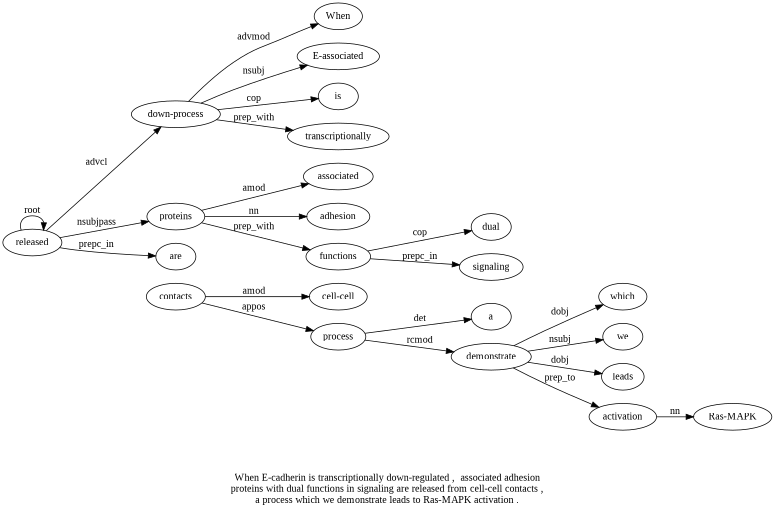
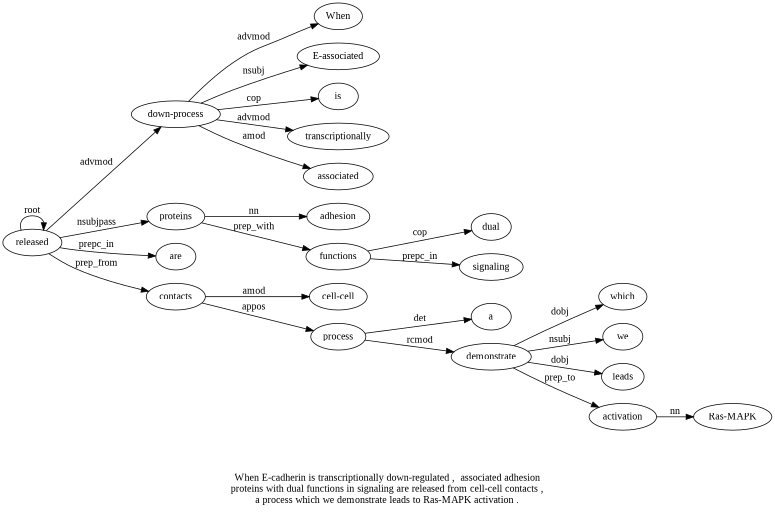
  digraph {
    fontname="Liberation Serif"
    label="When E-cadherin is transcriptionally down-regulated ,  associated adhesion\nproteins with dual functions in signaling are released from cell-cell contacts ,\na process which we demonstrate leads to Ras-MAPK activation ."
    rankdir=LR
    node [fillcolor=white fontname="Liberation Serif" style=filled]
    edge [fontname="Liberation Serif"]
    n1 [label="down-process"]
    n2 [label=When]
    n3 [label="E-associated"]
    n4 [label=is]
    n5 [label=transcriptionally]
    n6 [label=released]
    n7 [label=proteins]
    n8 [label=are]
    n9 [label=contacts]
    n10 [label=associated]
    n11 [label=adhesion]
    n12 [label=functions]
    n13 [label="cell-cell"]
    n14 [label=process]
    n15 [label=dual]
    n16 [label=signaling]
    n17 [label=a]
    n18 [label=demonstrate]
    n19 [label=which]
    n20 [label=we]
    n21 [label=leads]
    n22 [label=activation]
    n23 [label="Ras-MAPK"]
    n1 -> n2 [label=advmod]
    n1 -> n3 [label=nsubj]
    n1 -> n4 [label=cop]
-   n1 -> n5 [label=prep_with]
-   n6 -> n1 [label=advcl]
+   n1 -> n5 [label=advmod]
+   n6 -> n1 [label=advmod]
    n6 -> n6 [label=root]
    n6 -> n7 [label=nsubjpass]
    n6 -> n8 [label=prepc_in]
-   n7 -> n10 [label=amod]
+   n6 -> n9 [label=prep_from]
+   n1 -> n10 [label=amod]
    n7 -> n11 [label=nn]
    n7 -> n12 [label=prep_with]
    n9 -> n13 [label=amod]
    n9 -> n14 [label=appos]
    n12 -> n15 [label=cop]
    n12 -> n16 [label=prepc_in]
    n14 -> n17 [label=det]
    n14 -> n18 [label=rcmod]
    n18 -> n19 [label=dobj]
    n18 -> n20 [label=nsubj]
    n18 -> n21 [label=dobj]
    n18 -> n22 [label=prep_to]
    n22 -> n23 [label=nn]
  }
